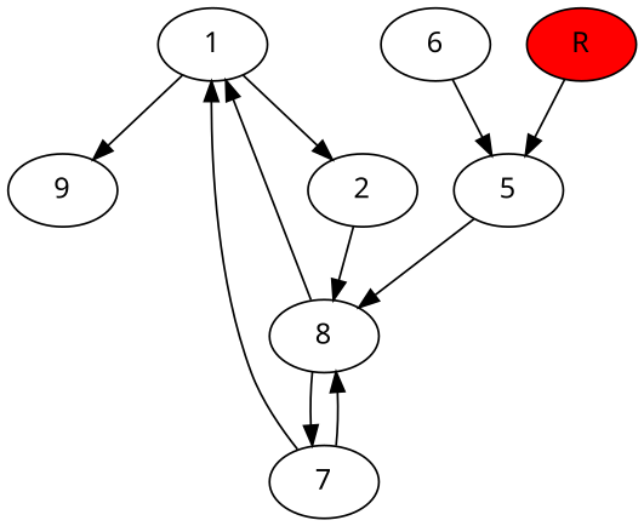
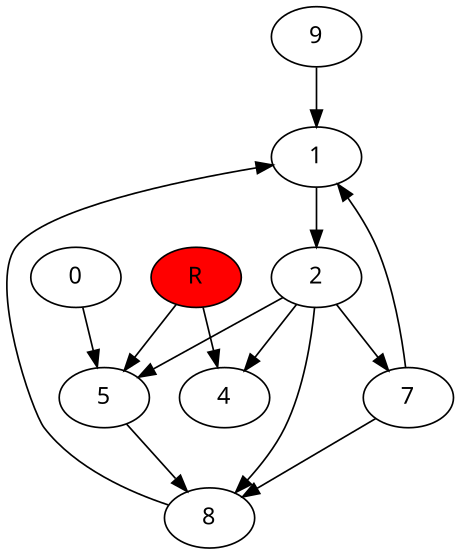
  digraph {
    fontname="Noto Sans"
    node [fontname="Noto Sans"]
    edge [fontname="Noto Sans"]
    1
    2
    9
+   4
    5
    8
    7
-   6
+   6 [label=0]
    R [fillcolor="#ff0000" style=filled]
    1 -> 2
-   1 -> 9
+   9 -> 1
+   2 -> 4
+   2 -> 5
    2 -> 8
    5 -> 8
    8 -> 1
-   8 -> 7
+   2 -> 7
    7 -> 1
    7 -> 8
    6 -> 5
+   R -> 4
    R -> 5
  }
